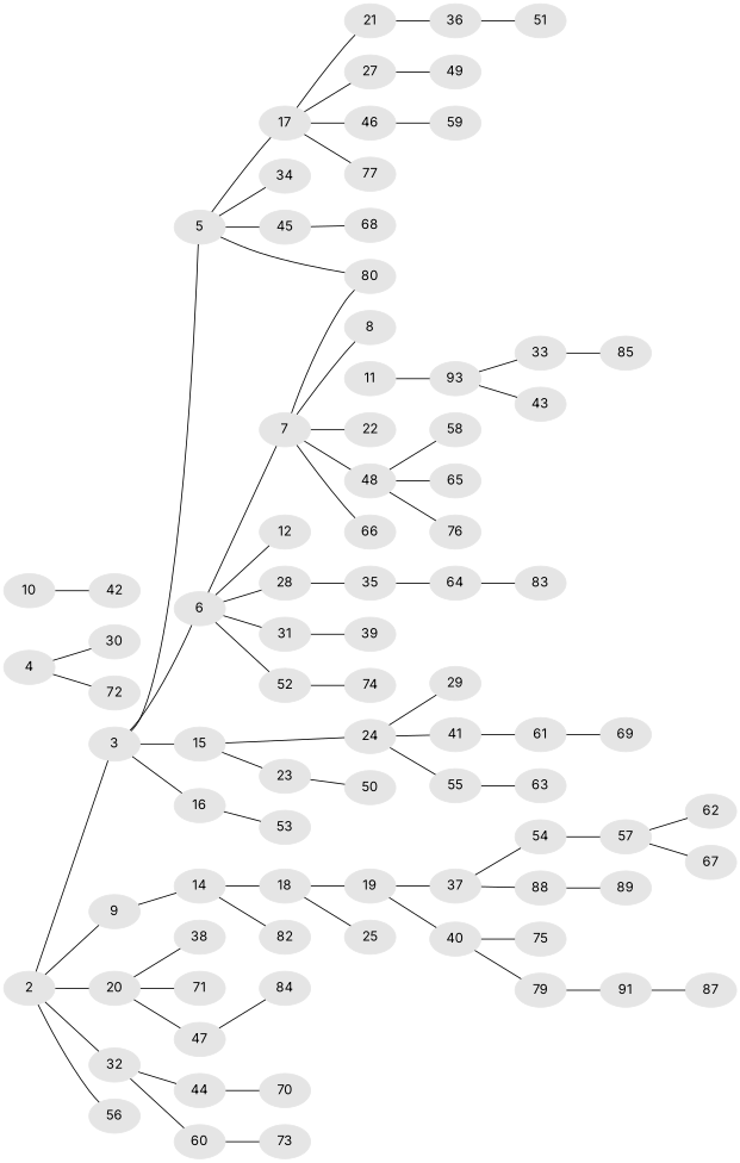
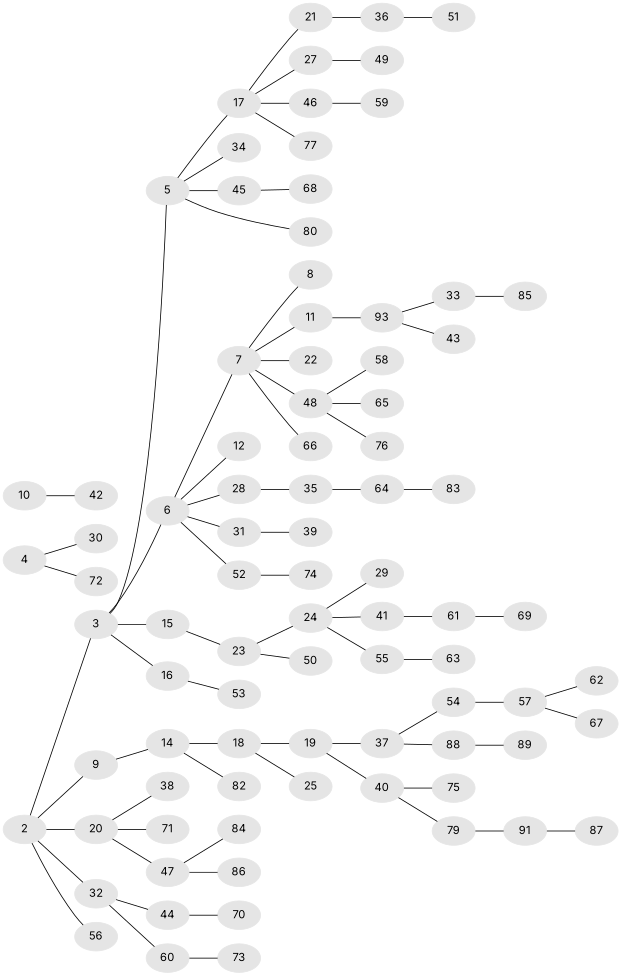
  graph {
    fontname=Inter
    rankdir=LR
    node [color=gray90 fontname=Inter style=filled]
    edge [fontname=Inter]
    2
    3
    9
    20
    32
    56
    4
    30
    72
    10
    42
    5
    6
    15
    16
    14
    38
    71
    47
    44
    60
    17
    34
    45
    80
    7
    12
    28
    31
    52
    23
    53
    21
    27
    46
    77
    68
    8
    11
    22
    48
    66
    35
    39
    74
    n46 [label=93]
    58
    65
    76
    18
    82
    33
    43
    85
    19
    25
    24
    50
    36
    49
    59
    37
    40
    54
    88
    75
    79
    51
    29
    41
    55
    61
    63
    64
    70
    84
+   86
    73
    83
    57
    89
    n82 [label=91]
    69
    62
    67
    87
    2 -- 3
    2 -- 9
    2 -- 20
    2 -- 32
    2 -- 56
    3 -- 5
    3 -- 6
    3 -- 15
    3 -- 16
    9 -- 14
    20 -- 38
    20 -- 71
    20 -- 47
    32 -- 44
    32 -- 60
    4 -- 30
    4 -- 72
    10 -- 42
    5 -- 17
    5 -- 34
    5 -- 45
    5 -- 80
    6 -- 7
    6 -- 12
    6 -- 28
    6 -- 31
    6 -- 52
    15 -- 23
    16 -- 53
    14 -- 18
    14 -- 82
    47 -- 84
+   47 -- 86
    44 -- 70
    60 -- 73
    17 -- 21
    17 -- 27
    17 -- 46
    17 -- 77
    45 -- 68
    7 -- 8
-   7 -- 80
+   7 -- 11
    7 -- 22
    7 -- 48
    7 -- 66
    28 -- 35
    31 -- 39
    52 -- 74
-   15 -- 24
+   23 -- 24
    23 -- 50
    21 -- 36
    27 -- 49
    46 -- 59
    11 -- n46
    48 -- 58
    48 -- 65
    48 -- 76
    35 -- 64
    n46 -- 33
    n46 -- 43
    18 -- 19
    18 -- 25
    33 -- 85
    19 -- 37
    19 -- 40
    24 -- 29
    24 -- 41
    24 -- 55
    36 -- 51
    37 -- 54
    37 -- 88
    40 -- 75
    40 -- 79
    54 -- 57
    88 -- 89
    79 -- n82
    41 -- 61
    55 -- 63
    61 -- 69
    64 -- 83
    57 -- 62
    57 -- 67
    n82 -- 87
  }
